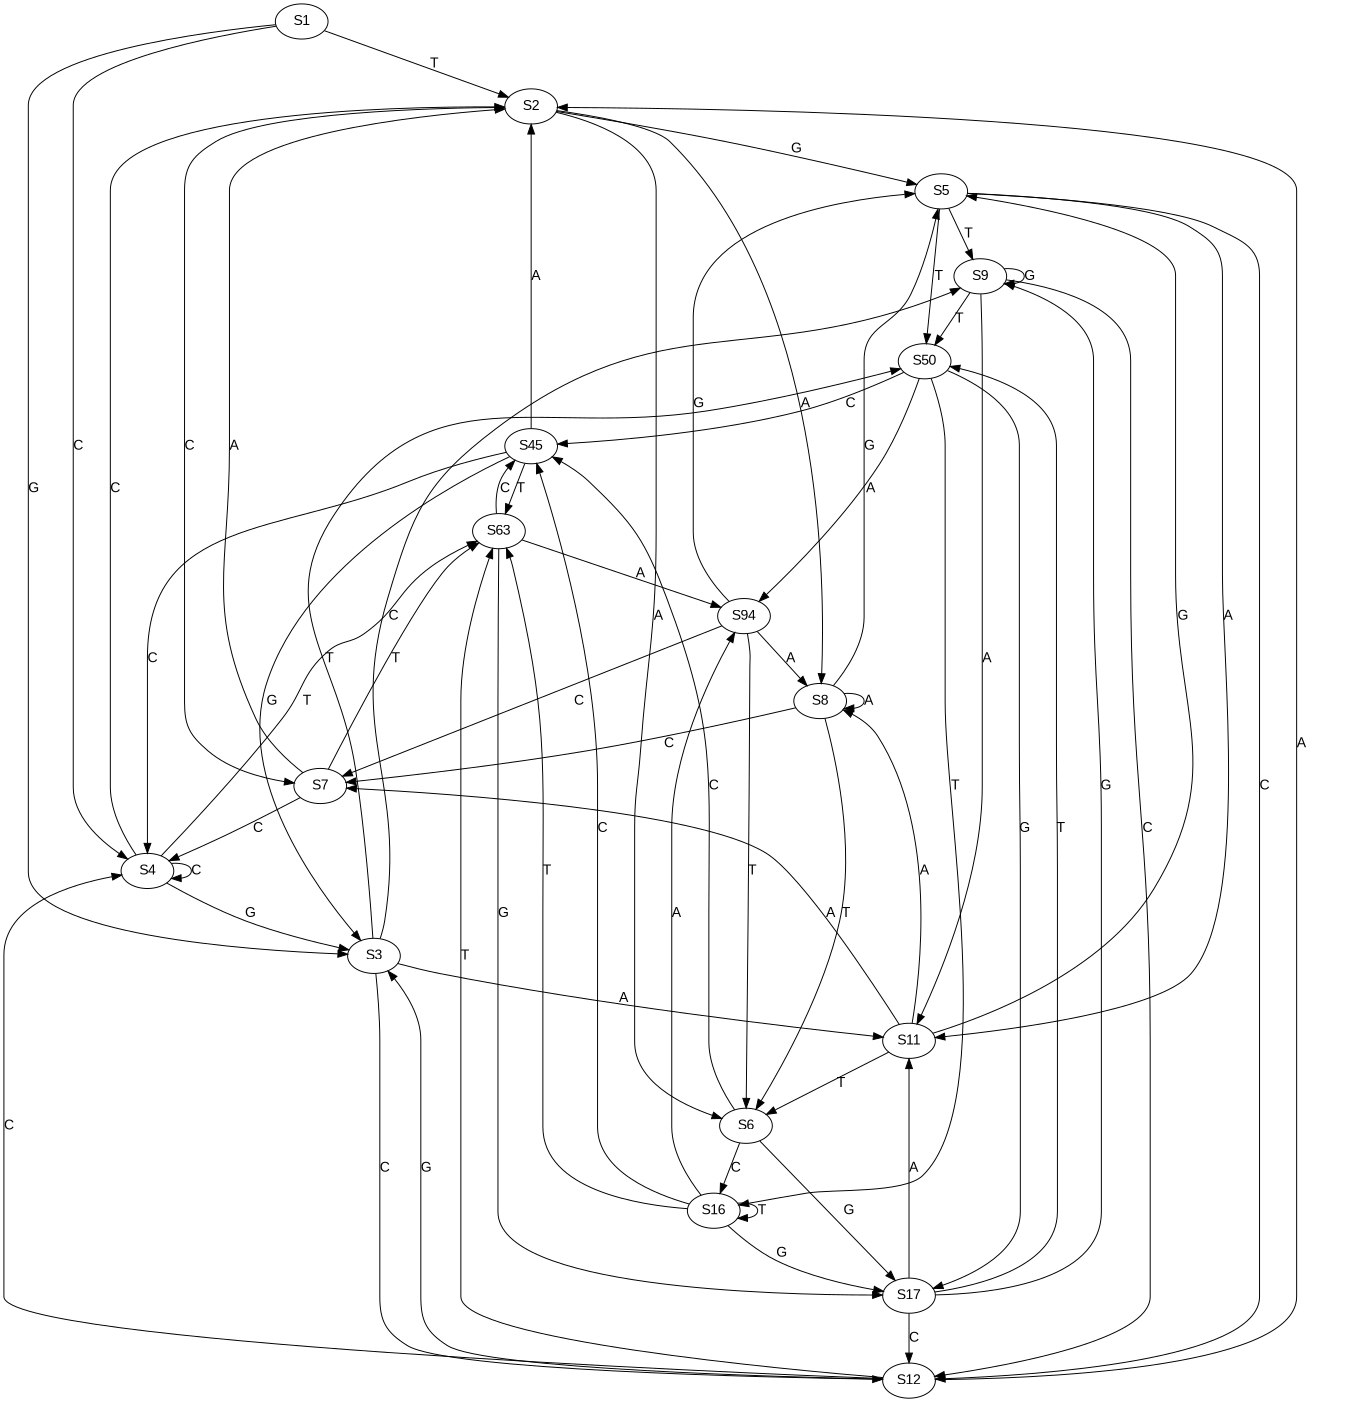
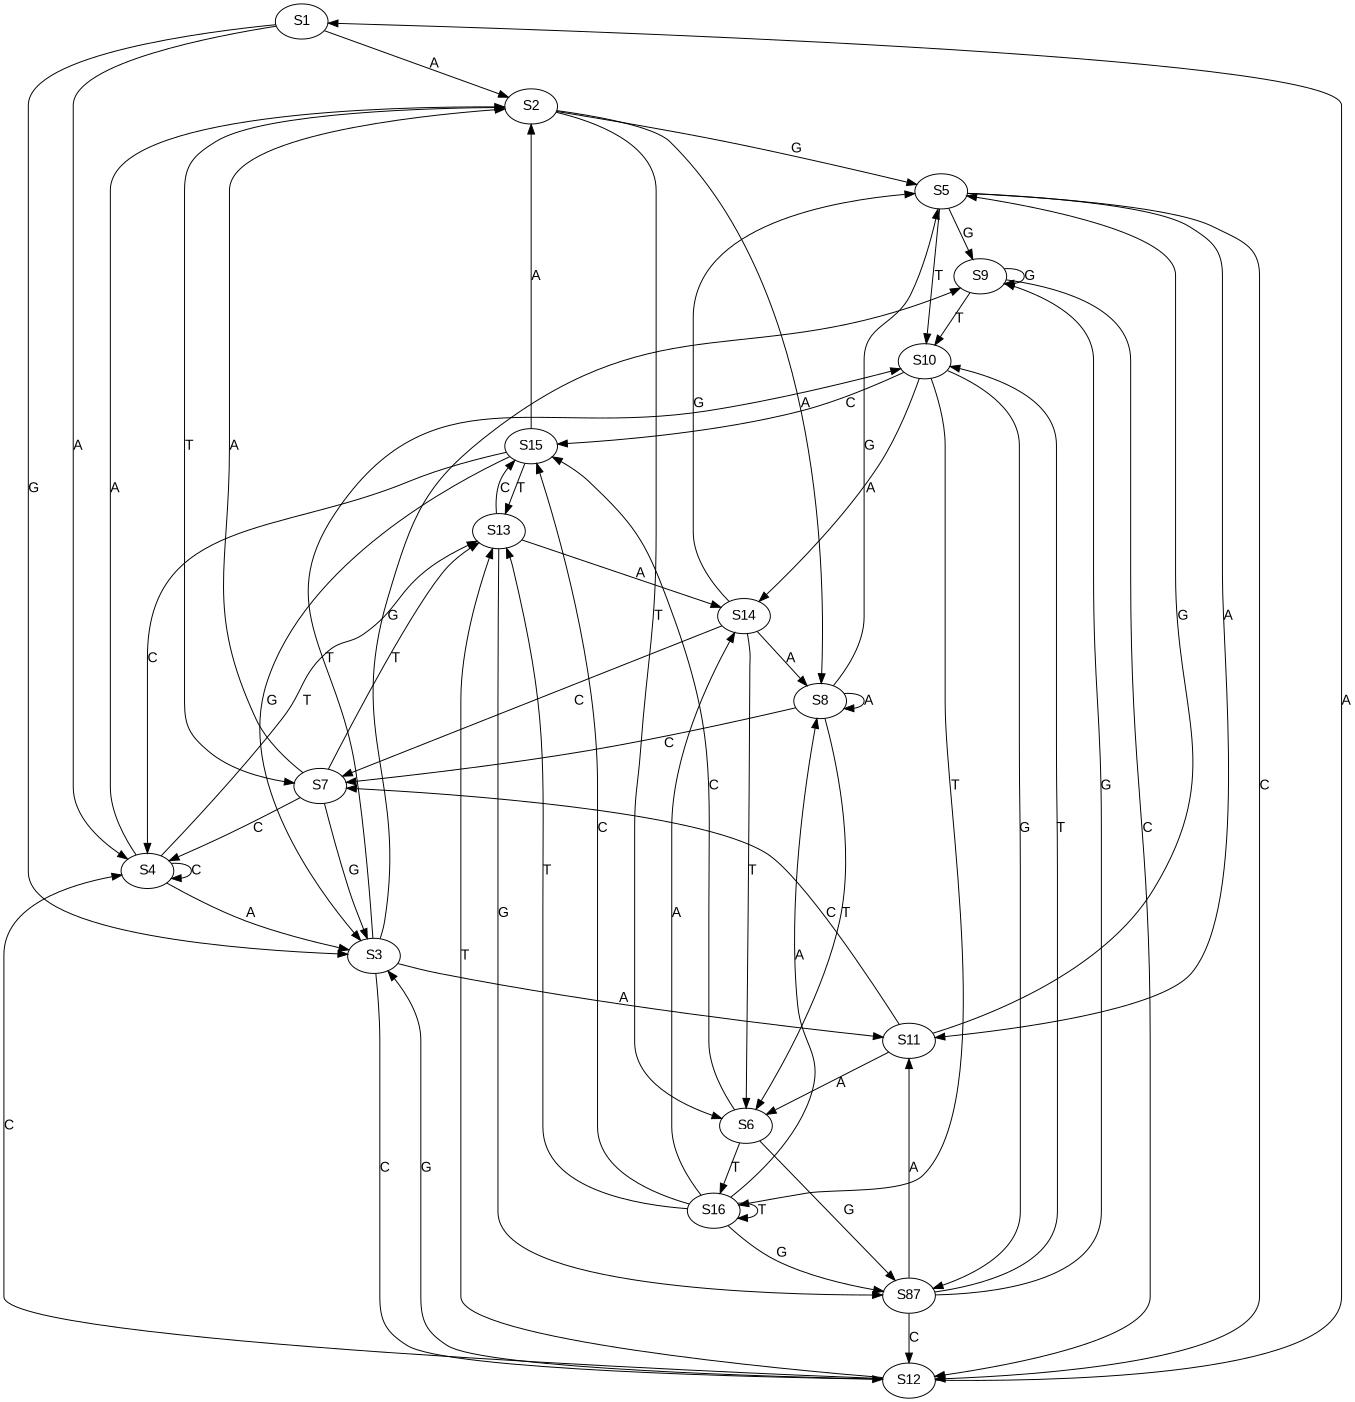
  strict digraph {
    fontname="Liberation Sans"
    node [fontname="Liberation Sans"]
    edge [fontname="Liberation Sans"]
    S1
    S2
    S3
    S4
    S5
    S6
    S7
    S8
    S9
-   S10 [label=S50]
+   S10
    S11
    S12
-   S13 [label=S63]
-   S15 [label=S45]
+   S13
+   S15
    S16
-   S17
-   S14 [label=S94]
-   S1 -> S2 [label=T]
+   S17 [label=S87]
+   S14
+   S1 -> S2 [label=A]
    S1 -> S3 [label=G]
-   S1 -> S4 [label=C]
+   S1 -> S4 [label=A]
    S2 -> S5 [label=G]
-   S2 -> S6 [label=A]
-   S2 -> S7 [label=C]
+   S2 -> S6 [label=T]
+   S2 -> S7 [label=T]
    S2 -> S8 [label=A]
-   S3 -> S9 [label=C]
+   S3 -> S9 [label=G]
    S3 -> S10 [label=T]
    S3 -> S11 [label=A]
    S3 -> S12 [label=C]
-   S4 -> S2 [label=C]
-   S4 -> S3 [label=G]
+   S4 -> S2 [label=A]
+   S4 -> S3 [label=A]
    S4 -> S4 [label=C]
    S4 -> S13 [label=T]
-   S5 -> S9 [label=T]
+   S5 -> S9 [label=G]
    S5 -> S10 [label=T]
    S5 -> S11 [label=A]
    S5 -> S12 [label=C]
    S6 -> S15 [label=C]
-   S6 -> S16 [label=C]
+   S6 -> S16 [label=T]
    S6 -> S17 [label=G]
    S7 -> S2 [label=A]
+   S7 -> S3 [label=G]
    S7 -> S4 [label=C]
    S7 -> S13 [label=T]
    S8 -> S5 [label=G]
    S8 -> S6 [label=T]
    S8 -> S7 [label=C]
    S8 -> S8 [label=A]
    S9 -> S9 [label=G]
    S9 -> S10 [label=T]
-   S9 -> S11 [label=A]
    S9 -> S12 [label=C]
    S10 -> S15 [label=C]
    S10 -> S16 [label=T]
    S10 -> S17 [label=G]
    S10 -> S14 [label=A]
    S11 -> S5 [label=G]
-   S11 -> S6 [label=T]
-   S11 -> S7 [label=A]
-   S11 -> S8 [label=A]
-   S12 -> S2 [label=A]
+   S11 -> S6 [label=A]
+   S11 -> S7 [label=C]
+   S16 -> S8 [label=A]
+   S12 -> S1 [label=A]
    S12 -> S3 [label=G]
    S12 -> S4 [label=C]
    S12 -> S13 [label=T]
    S13 -> S15 [label=C]
    S13 -> S17 [label=G]
    S13 -> S14 [label=A]
    S15 -> S2 [label=A]
    S15 -> S3 [label=G]
    S15 -> S4 [label=C]
    S15 -> S13 [label=T]
    S16 -> S13 [label=T]
    S16 -> S15 [label=C]
    S16 -> S16 [label=T]
    S16 -> S17 [label=G]
    S16 -> S14 [label=A]
    S17 -> S9 [label=G]
    S17 -> S10 [label=T]
    S17 -> S11 [label=A]
    S17 -> S12 [label=C]
    S14 -> S5 [label=G]
    S14 -> S6 [label=T]
    S14 -> S7 [label=C]
    S14 -> S8 [label=A]
  }
